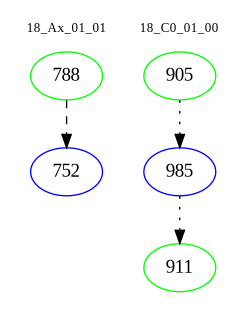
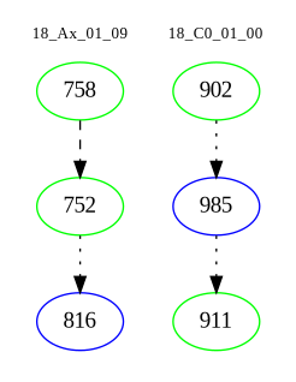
  digraph {
    fontname="Liberation Serif"
    node [color=green fontname="Liberation Serif"]
    edge [color=black fontname="Liberation Serif" style=dotted]
-   n1 [label=788]
-   n2 [color=blue label=752]
-   n4 [label=905]
+   n1 [label=758]
+   n2 [label=752]
+   n3 [color=blue label=816]
+   n4 [label=902]
    n5 [color=blue label=985]
    n6 [label=911]
    subgraph cluster_1 {
      color=white
      fontsize=10
-     label="18_Ax_01_01"
+     label="18_Ax_01_09"
      n1
      n2
+     n3
    }
    subgraph cluster_2 {
      color=white
      fontsize=10
      label="18_C0_01_00"
      n4
      n5
      n6
    }
    n1 -> n2 [style=dashed]
+   n2 -> n3
    n4 -> n5
    n5 -> n6
  }
